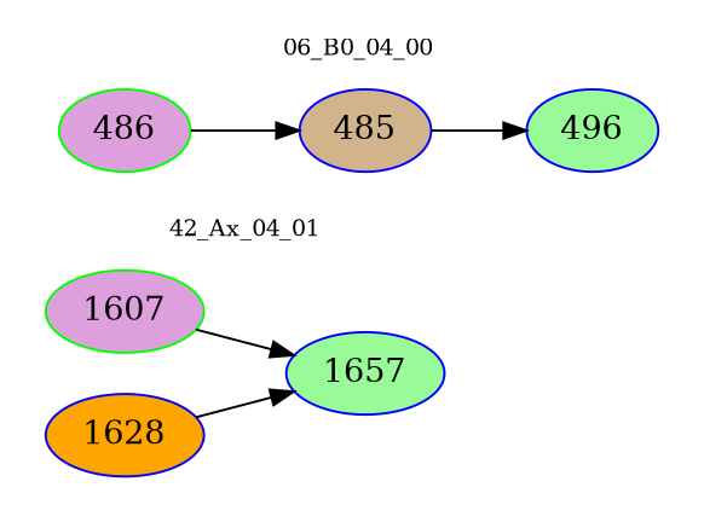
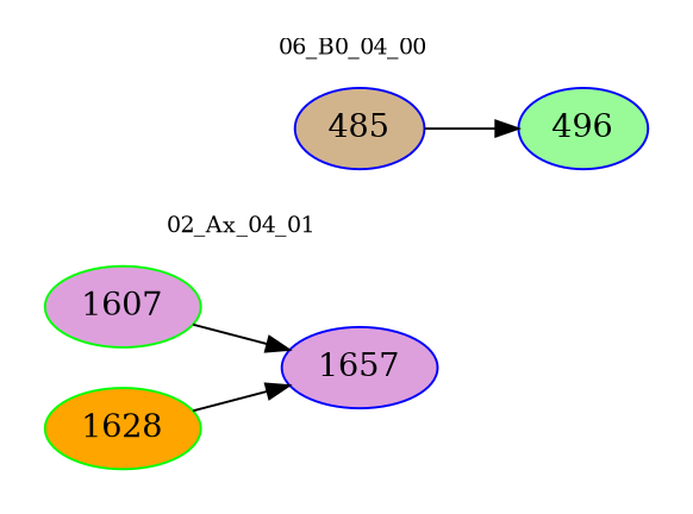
  digraph {
    rankdir=LR
    node [color=blue fillcolor=plum style=filled]
    edge [color=black]
    n1 [color=green label=1607]
-   n2 [fillcolor=orange label=1628]
-   n3 [fillcolor=palegreen label=1657]
-   n4 [color=green label=486]
+   n2 [color=green fillcolor=orange label=1628]
+   n3 [label=1657]
    n5 [fillcolor=tan label=485]
    n6 [fillcolor=palegreen label=496]
    subgraph cluster_1 {
      color=white
      fontsize=10
-     label="42_Ax_04_01"
+     label="02_Ax_04_01"
      n1
      n2
      n3
    }
    subgraph cluster_2 {
      color=white
      fontsize=10
      label="06_B0_04_00"
-     n4
      n5
      n6
    }
    n1 -> n3
    n2 -> n3
-   n4 -> n5
    n5 -> n6
  }
